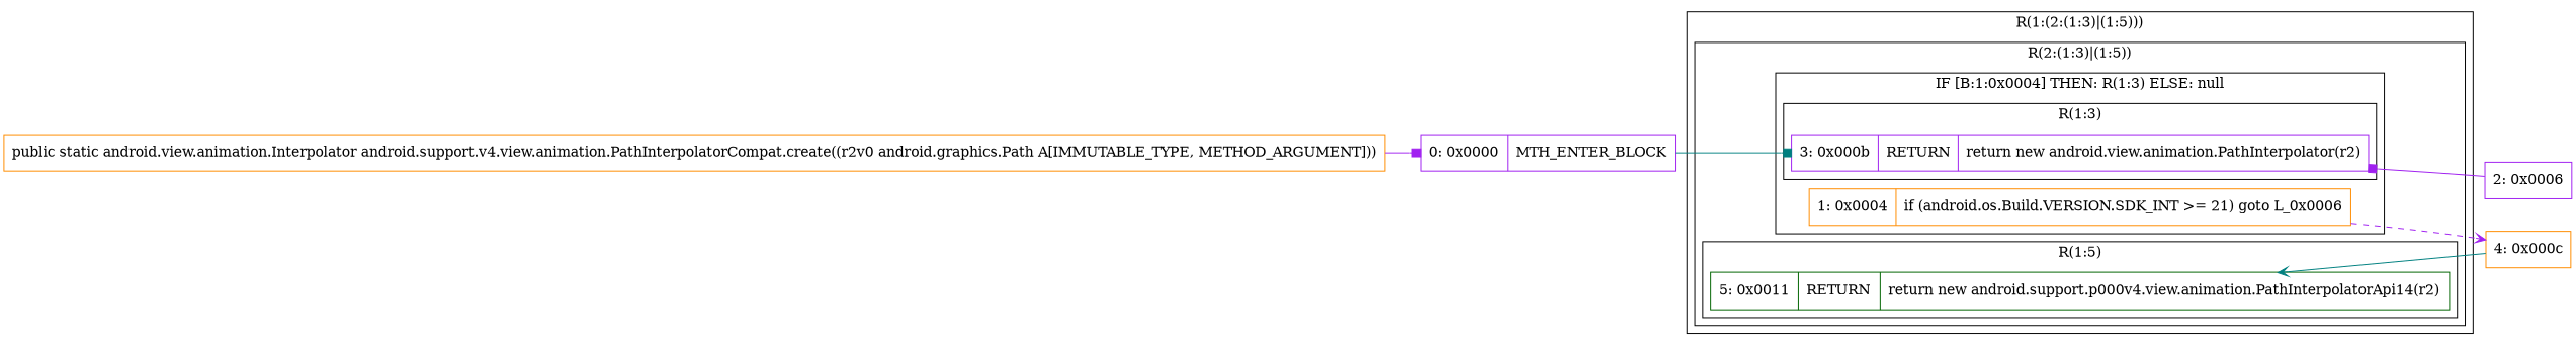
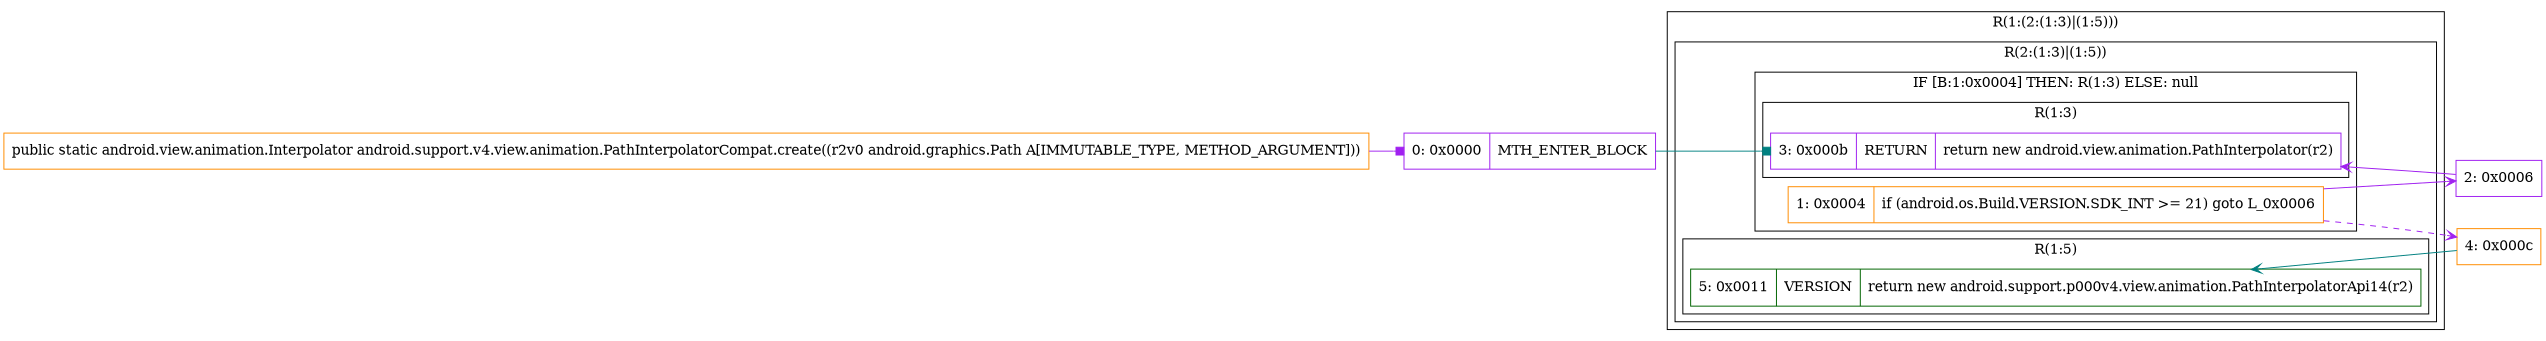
  digraph {
    rankdir=LR
    node [color=purple shape=record]
    edge [arrowhead=vee color=purple]
    n1 [label="{3\:\ 0x000b|RETURN\l|return new android.view.animation.PathInterpolator(r2)\l}"]
    n2 [color=darkorange label="{1\:\ 0x0004|if (android.os.Build.VERSION.SDK_INT \>= 21) goto L_0x0006\l}"]
-   n3 [color=darkgreen label="{5\:\ 0x0011|RETURN\l|return new android.support.p000v4.view.animation.PathInterpolatorApi14(r2)\l}"]
+   n3 [color=darkgreen label="{5\:\ 0x0011|VERSION\l|return new android.support.p000v4.view.animation.PathInterpolatorApi14(r2)\l}"]
    n4 [label="{2\:\ 0x0006}"]
    n5 [color=darkorange label="{4\:\ 0x000c}"]
    n6 [label="{0\:\ 0x0000|MTH_ENTER_BLOCK\l}"]
    n7 [color=darkorange label="{public static android.view.animation.Interpolator android.support.v4.view.animation.PathInterpolatorCompat.create((r2v0 android.graphics.Path A[IMMUTABLE_TYPE, METHOD_ARGUMENT])) }"]
    subgraph cluster_1 {
      label="R(1:(2:(1:3)|(1:5)))"
      subgraph cluster_2 {
        label="R(2:(1:3)|(1:5))"
        subgraph cluster_3 {
          label="IF [B:1:0x0004] THEN: R(1:3) ELSE: null"
          n2
          subgraph cluster_4 {
            label="R(1:3)"
            n1
          }
        }
        subgraph cluster_5 {
          label="R(1:5)"
          n3
        }
      }
    }
+   n2 -> n4
    n2 -> n5 [style=dashed]
-   n4 -> n1 [arrowhead=box]
+   n4 -> n1
    n5 -> n3 [color=teal]
    n6 -> n1 [arrowhead=box color=teal]
    n7 -> n6 [arrowhead=box]
  }
